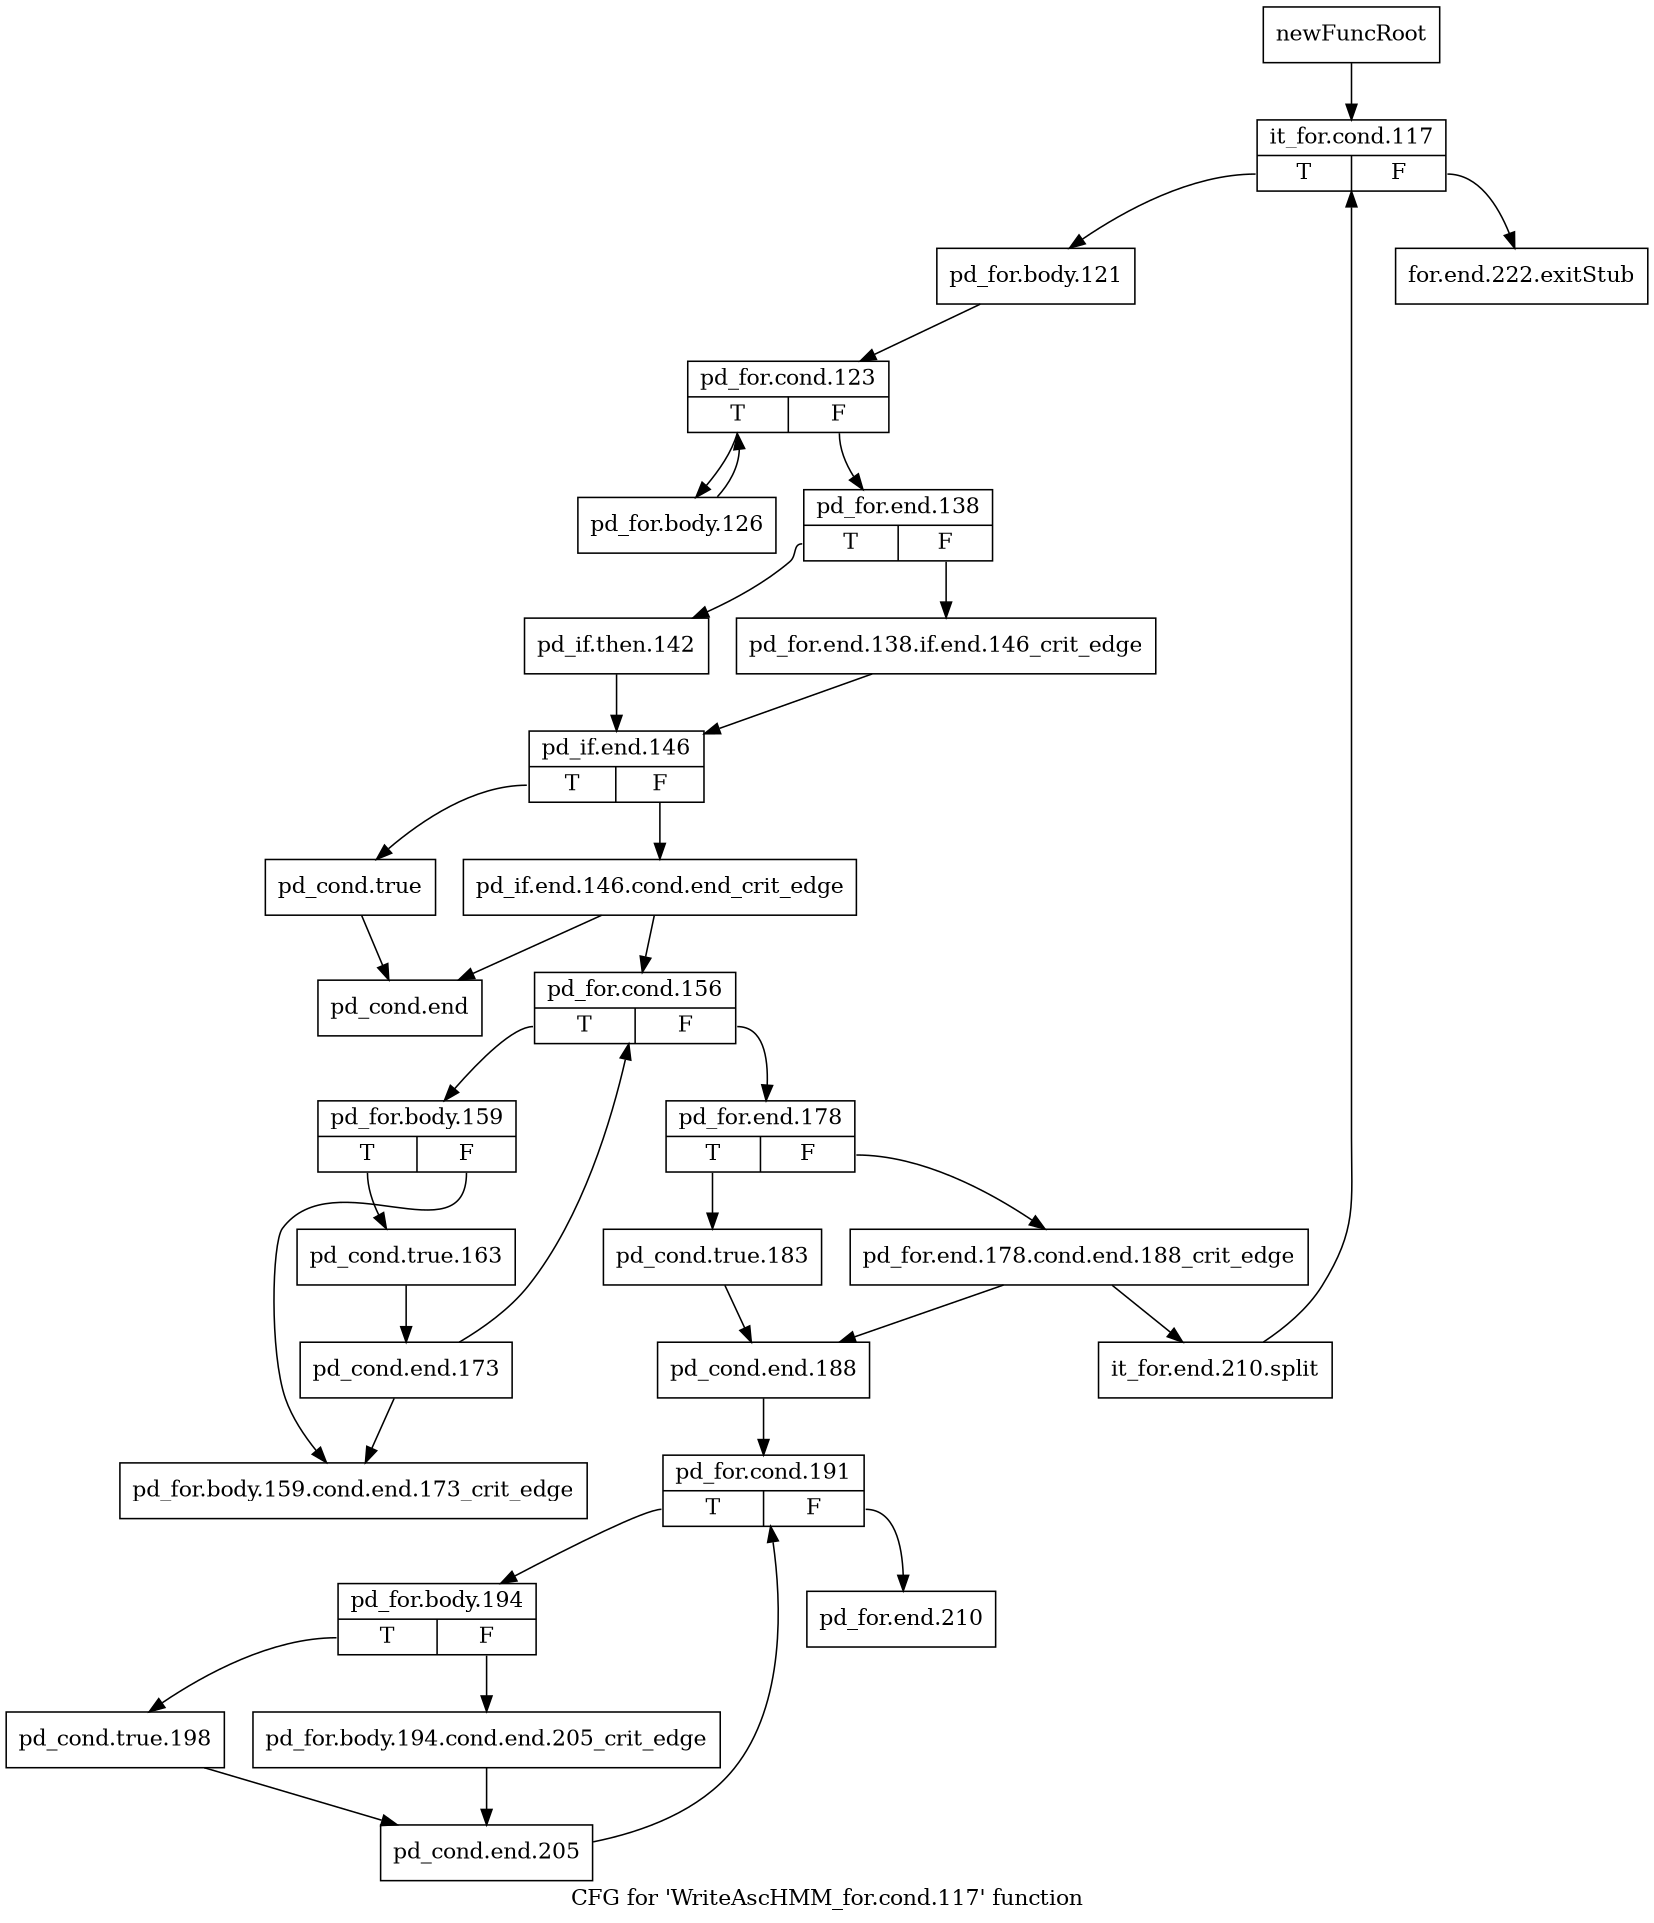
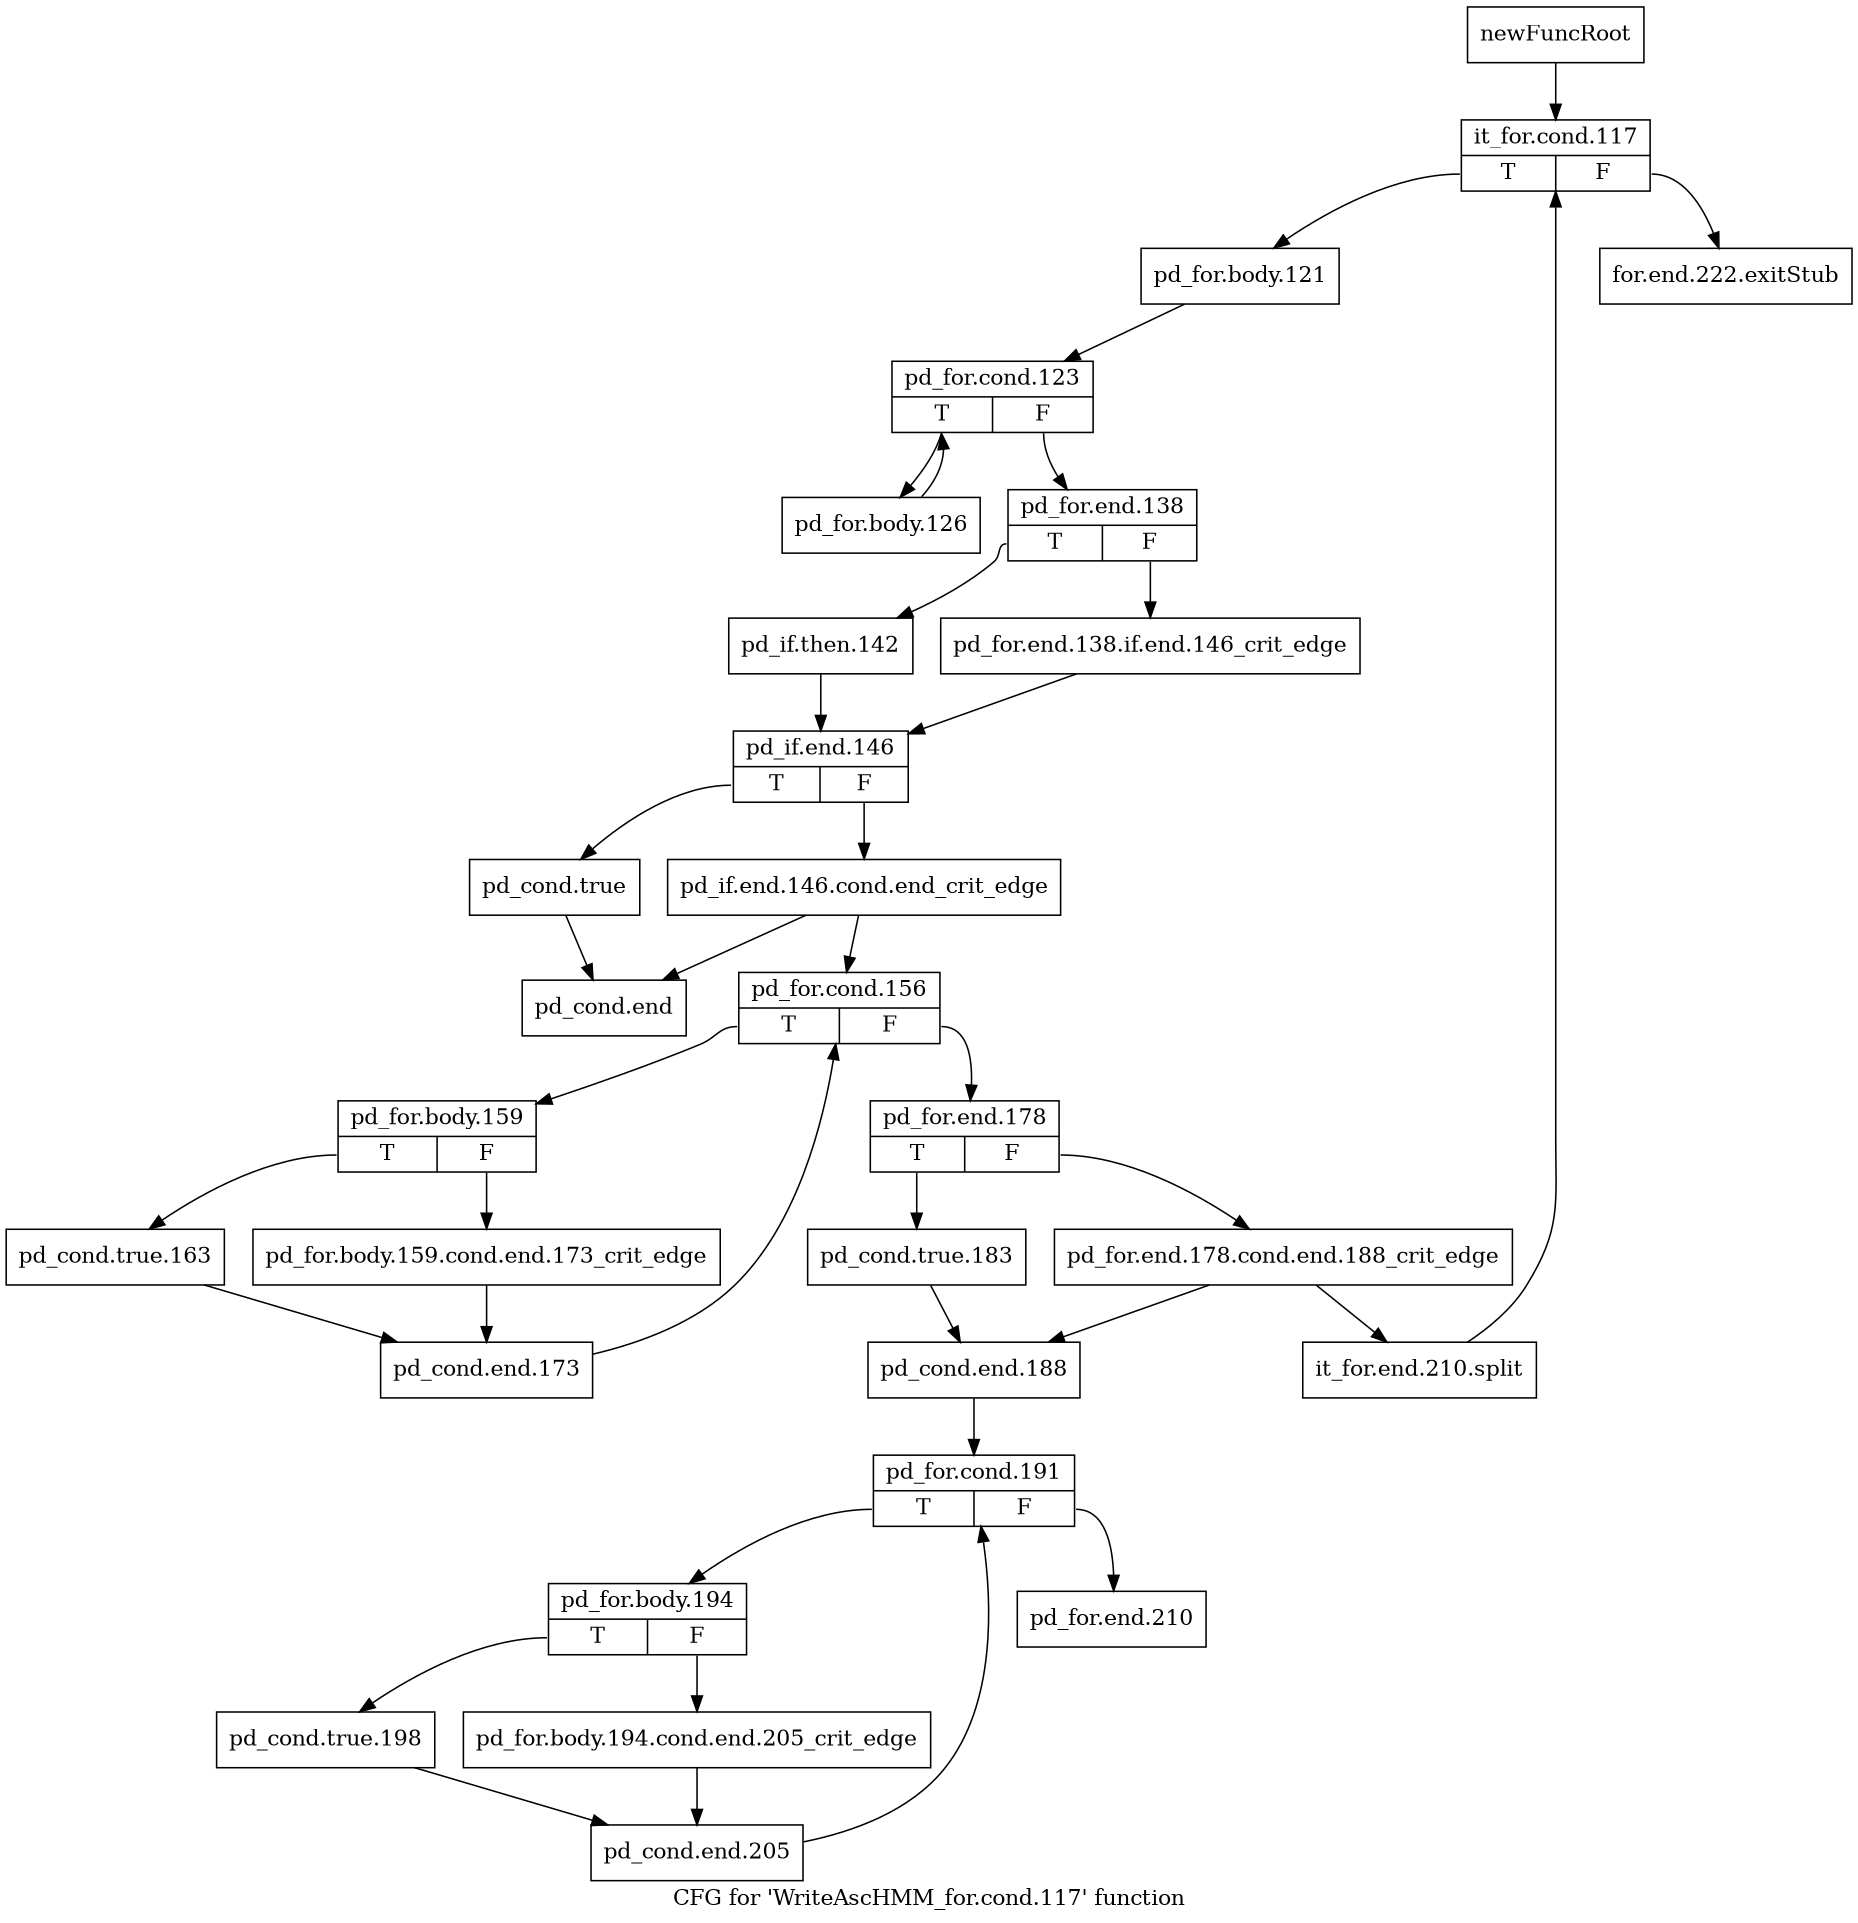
  digraph {
    label="CFG for 'WriteAscHMM_for.cond.117' function"
    node [shape=record]
    n1 [label="{newFuncRoot}"]
    n2 [label="{it_for.cond.117|{<s0>T|<s1>F}}"]
    n3 [label="{for.end.222.exitStub}"]
    n4 [label="{pd_for.body.121}"]
    n5 [label="{pd_for.cond.123|{<s0>T|<s1>F}}"]
    n6 [label="{pd_for.body.126}"]
    n7 [label="{pd_for.end.138|{<s0>T|<s1>F}}"]
    n8 [label="{pd_if.then.142}"]
    n9 [label="{pd_for.end.138.if.end.146_crit_edge}"]
    n10 [label="{pd_if.end.146|{<s0>T|<s1>F}}"]
    n11 [label="{pd_cond.true}"]
    n12 [label="{pd_if.end.146.cond.end_crit_edge}"]
    n13 [label="{pd_cond.end}"]
    n14 [label="{pd_for.cond.156|{<s0>T|<s1>F}}"]
    n15 [label="{pd_for.body.159|{<s0>T|<s1>F}}"]
    n16 [label="{pd_for.end.178|{<s0>T|<s1>F}}"]
    n17 [label="{pd_cond.true.163}"]
    n18 [label="{pd_for.body.159.cond.end.173_crit_edge}"]
    n19 [label="{pd_cond.true.183}"]
    n20 [label="{pd_for.end.178.cond.end.188_crit_edge}"]
    n21 [label="{pd_cond.end.173}"]
    n22 [label="{pd_cond.end.188}"]
    n23 [label="{it_for.end.210.split}"]
    n24 [label="{pd_for.cond.191|{<s0>T|<s1>F}}"]
    n25 [label="{pd_for.body.194|{<s0>T|<s1>F}}"]
    n26 [label="{pd_for.end.210}"]
    n27 [label="{pd_cond.true.198}"]
    n28 [label="{pd_for.body.194.cond.end.205_crit_edge}"]
    n29 [label="{pd_cond.end.205}"]
    n1 -> n2
    n2 -> n3 [tailport=s1]
    n2 -> n4 [tailport=s0]
    n4 -> n5
    n5 -> n6 [tailport=s0]
    n5 -> n7 [tailport=s1]
    n6 -> n5
    n7 -> n8 [tailport=s0]
    n7 -> n9 [tailport=s1]
    n8 -> n10
    n9 -> n10
    n10 -> n11 [tailport=s0]
    n10 -> n12 [tailport=s1]
    n11 -> n13
    n12 -> n13
    n12 -> n14
    n14 -> n15 [tailport=s0]
    n14 -> n16 [tailport=s1]
    n15 -> n17 [tailport=s0]
    n15 -> n18 [tailport=s1]
    n16 -> n19 [tailport=s0]
    n16 -> n20 [tailport=s1]
    n17 -> n21
-   n21 -> n18
+   n18 -> n21
    n19 -> n22
    n20 -> n22
    n20 -> n23
    n21 -> n14
    n22 -> n24
    n23 -> n2
    n24 -> n25 [tailport=s0]
    n24 -> n26 [tailport=s1]
    n25 -> n27 [tailport=s0]
    n25 -> n28 [tailport=s1]
    n27 -> n29
    n28 -> n29
    n29 -> n24
  }
